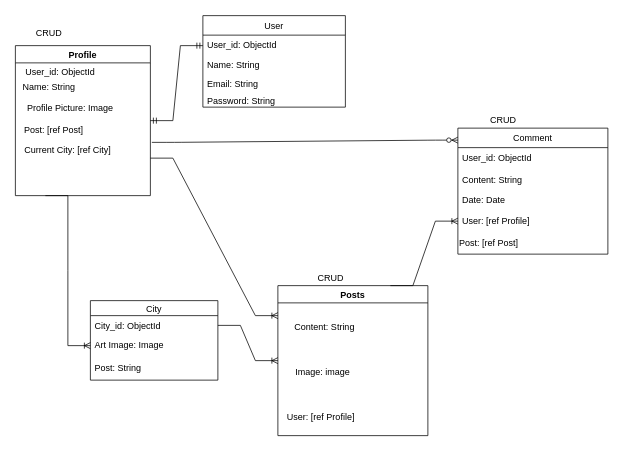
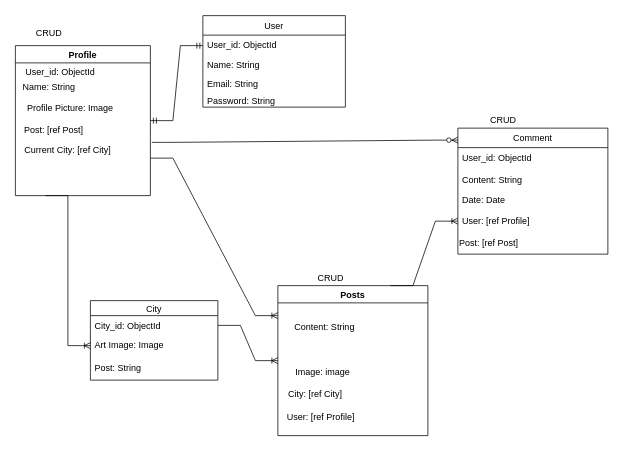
  <mxCell id="0" />
  <mxCell id="1" parent="0" />
  <mxCell id="2" value="User" style="swimlane;fontStyle=0;childLayout=stackLayout;horizontal=1;startSize=26;fillColor=none;horizontalStack=0;resizeParent=1;resizeParentMax=0;resizeLast=0;collapsible=1;marginBottom=0;" parent="1" vertex="1"><mxGeometry x="270" y="20" width="190" height="122" as="geometry" /></mxCell>
  <mxCell id="3" value="User_id: ObjectId" style="text;strokeColor=none;fillColor=none;align=left;verticalAlign=top;spacingLeft=4;spacingRight=4;overflow=hidden;rotatable=0;points=[[0,0.5],[1,0.5]];portConstraint=eastwest;" parent="2" vertex="1"><mxGeometry y="26" width="190" height="26" as="geometry" /></mxCell>
  <mxCell id="4" value="Name: String&#10;&#10;" style="text;strokeColor=none;fillColor=none;align=left;verticalAlign=top;spacingLeft=4;spacingRight=4;overflow=hidden;rotatable=0;points=[[0,0.5],[1,0.5]];portConstraint=eastwest;" parent="2" vertex="1"><mxGeometry y="52" width="190" height="26" as="geometry" /></mxCell>
  <mxCell id="5" value="Email: String" style="text;strokeColor=none;fillColor=none;spacingLeft=4;spacingRight=4;overflow=hidden;rotatable=0;points=[[0,0.5],[1,0.5]];portConstraint=eastwest;fontSize=12;" parent="2" vertex="1"><mxGeometry y="78" width="190" height="22" as="geometry" /></mxCell>
  <mxCell id="6" value="Password: String" style="text;strokeColor=none;fillColor=none;spacingLeft=4;spacingRight=4;overflow=hidden;rotatable=0;points=[[0,0.5],[1,0.5]];portConstraint=eastwest;fontSize=12;" parent="2" vertex="1"><mxGeometry y="100" width="190" height="22" as="geometry" /></mxCell>
  <mxCell id="7" value="City" style="swimlane;fontStyle=0;childLayout=stackLayout;horizontal=1;startSize=20;fillColor=none;horizontalStack=0;resizeParent=1;resizeParentMax=0;resizeLast=0;collapsible=1;marginBottom=0;" parent="1" vertex="1"><mxGeometry x="120" y="400" width="170" height="106" as="geometry" /></mxCell>
  <mxCell id="8" value="City_id: ObjectId" style="text;strokeColor=none;fillColor=none;align=left;verticalAlign=top;spacingLeft=4;spacingRight=4;overflow=hidden;rotatable=0;points=[[0,0.5],[1,0.5]];portConstraint=eastwest;" parent="7" vertex="1"><mxGeometry y="20" width="170" height="26" as="geometry" /></mxCell>
  <mxCell id="9" value="Art Image: Image" style="text;strokeColor=none;fillColor=none;spacingLeft=4;spacingRight=4;overflow=hidden;rotatable=0;points=[[0,0.5],[1,0.5]];portConstraint=eastwest;fontSize=12;" parent="7" vertex="1"><mxGeometry y="46" width="170" height="30" as="geometry" /></mxCell>
  <mxCell id="10" value="Post: String" style="text;strokeColor=none;fillColor=none;spacingLeft=4;spacingRight=4;overflow=hidden;rotatable=0;points=[[0,0.5],[1,0.5]];portConstraint=eastwest;fontSize=12;" parent="7" vertex="1"><mxGeometry y="76" width="170" height="30" as="geometry" /></mxCell>
  <mxCell id="11" value="Comment" style="swimlane;fontStyle=0;childLayout=stackLayout;horizontal=1;startSize=26;fillColor=none;horizontalStack=0;resizeParent=1;resizeParentMax=0;resizeLast=0;collapsible=1;marginBottom=0;" parent="1" vertex="1"><mxGeometry x="610" y="170" width="200" height="168" as="geometry" /></mxCell>
  <mxCell id="12" value="User_id: ObjectId" style="text;strokeColor=none;fillColor=none;spacingLeft=4;spacingRight=4;overflow=hidden;rotatable=0;points=[[0,0.5],[1,0.5]];portConstraint=eastwest;fontSize=12;" parent="11" vertex="1"><mxGeometry y="26" width="200" height="30" as="geometry" /></mxCell>
  <mxCell id="13" value="Content: String" style="text;strokeColor=none;fillColor=none;align=left;verticalAlign=top;spacingLeft=4;spacingRight=4;overflow=hidden;rotatable=0;points=[[0,0.5],[1,0.5]];portConstraint=eastwest;" parent="11" vertex="1"><mxGeometry y="56" width="200" height="26" as="geometry" /></mxCell>
  <mxCell id="14" value="Date: Date" style="text;strokeColor=none;fillColor=none;align=left;verticalAlign=top;spacingLeft=4;spacingRight=4;overflow=hidden;rotatable=0;points=[[0,0.5],[1,0.5]];portConstraint=eastwest;" parent="11" vertex="1"><mxGeometry y="82" width="200" height="28" as="geometry" /></mxCell>
  <mxCell id="15" value="User: [ref Profile]" style="text;strokeColor=none;fillColor=none;align=left;verticalAlign=top;spacingLeft=4;spacingRight=4;overflow=hidden;rotatable=0;points=[[0,0.5],[1,0.5]];portConstraint=eastwest;" parent="11" vertex="1"><mxGeometry y="110" width="200" height="28" as="geometry" /></mxCell>
  <mxCell id="16" value="&lt;div&gt;&lt;span&gt;Post: [ref Post]&lt;/span&gt;&lt;/div&gt;" style="text;html=1;strokeColor=none;fillColor=none;align=left;verticalAlign=middle;whiteSpace=wrap;rounded=0;" parent="11" vertex="1"><mxGeometry y="138" width="200" height="30" as="geometry" /></mxCell>
  <mxCell id="17" value="CRUD" style="text;html=1;align=center;verticalAlign=middle;resizable=0;points=[];autosize=1;strokeColor=none;" parent="1" vertex="1"><mxGeometry x="415" y="360" width="50" height="20" as="geometry" /></mxCell>
  <mxCell id="18" value="CRUD" style="text;html=1;align=center;verticalAlign=middle;resizable=0;points=[];autosize=1;strokeColor=none;" parent="1" vertex="1"><mxGeometry x="645" y="150" width="50" height="20" as="geometry" /></mxCell>
  <mxCell id="19" value="" style="edgeStyle=entityRelationEdgeStyle;fontSize=12;html=1;endArrow=ERzeroToMany;endFill=1;exitX=0.905;exitY=1.033;exitDx=0;exitDy=0;exitPerimeter=0;" parent="1" source="22" edge="1"><mxGeometry width="100" height="100" relative="1" as="geometry"><mxPoint x="470" y="120" as="sourcePoint" /><mxPoint x="610" y="186" as="targetPoint" /></mxGeometry></mxCell>
  <mxCell id="20" value="Profile" style="swimlane;align=center;" parent="1" vertex="1"><mxGeometry x="20" y="60" width="180" height="200" as="geometry" /></mxCell>
  <mxCell id="21" value="Profile Picture: Image&#10;&#10;Comment: [ref Comment]" style="text;strokeColor=none;fillColor=none;align=left;verticalAlign=top;spacingLeft=4;spacingRight=4;overflow=hidden;rotatable=0;points=[[0,0.5],[1,0.5]];portConstraint=eastwest;" parent="20" vertex="1"><mxGeometry x="10" y="70" width="190" height="28" as="geometry" /></mxCell>
  <mxCell id="22" value="Post: [ref Post]" style="text;html=1;strokeColor=none;fillColor=none;align=left;verticalAlign=middle;whiteSpace=wrap;rounded=0;" parent="20" vertex="1"><mxGeometry x="10" y="98" width="190" height="30" as="geometry" /></mxCell>
  <mxCell id="23" value="&lt;span style=&quot;text-align: left&quot;&gt;User_id: ObjectId&lt;/span&gt;" style="text;html=1;strokeColor=none;fillColor=none;align=center;verticalAlign=middle;whiteSpace=wrap;rounded=0;" parent="20" vertex="1"><mxGeometry x="10" y="20" width="100" height="30" as="geometry" /></mxCell>
  <mxCell id="24" value="Name: String" style="text;html=1;strokeColor=none;fillColor=none;align=center;verticalAlign=middle;whiteSpace=wrap;rounded=0;" parent="20" vertex="1"><mxGeometry y="40" width="90" height="30" as="geometry" /></mxCell>
  <mxCell id="25" value="Posts" style="swimlane;align=center;" parent="1" vertex="1"><mxGeometry x="370" y="380" width="200" height="200" as="geometry" /></mxCell>
  <mxCell id="26" value="User: [ref Profile]" style="text;html=1;strokeColor=none;fillColor=none;align=center;verticalAlign=middle;whiteSpace=wrap;rounded=0;" parent="25" vertex="1"><mxGeometry y="160" width="115" height="30" as="geometry" /></mxCell>
+ <mxCell id="27" value="City: [ref City]" style="text;html=1;strokeColor=none;fillColor=none;align=center;verticalAlign=middle;whiteSpace=wrap;rounded=0;" parent="25" vertex="1"><mxGeometry y="130" width="100" height="30" as="geometry" /></mxCell>
  <mxCell id="28" value="Image: image" style="text;html=1;strokeColor=none;fillColor=none;align=center;verticalAlign=middle;whiteSpace=wrap;rounded=0;" parent="25" vertex="1"><mxGeometry x="10" y="100" width="100" height="30" as="geometry" /></mxCell>
  <mxCell id="29" value="Content: String" style="text;html=1;strokeColor=none;fillColor=none;align=center;verticalAlign=middle;whiteSpace=wrap;rounded=0;" parent="25" vertex="1"><mxGeometry x="15" y="40" width="95" height="30" as="geometry" /></mxCell>
  <mxCell id="30" value="" style="edgeStyle=entityRelationEdgeStyle;fontSize=12;html=1;endArrow=ERmandOne;startArrow=ERmandOne;rounded=0;" parent="1" edge="1"><mxGeometry width="100" height="100" relative="1" as="geometry"><mxPoint x="200" y="160" as="sourcePoint" /><mxPoint x="270" y="60" as="targetPoint" /></mxGeometry></mxCell>
  <mxCell id="31" value="" style="edgeStyle=entityRelationEdgeStyle;fontSize=12;html=1;endArrow=ERoneToMany;rounded=0;exitX=1;exitY=0.75;exitDx=0;exitDy=0;" parent="1" source="20" edge="1"><mxGeometry width="100" height="100" relative="1" as="geometry"><mxPoint x="290" y="150" as="sourcePoint" /><mxPoint x="370" y="420" as="targetPoint" /></mxGeometry></mxCell>
  <mxCell id="32" value="" style="edgeStyle=entityRelationEdgeStyle;fontSize=12;html=1;endArrow=ERoneToMany;rounded=0;exitX=1;exitY=0.5;exitDx=0;exitDy=0;entryX=0;entryY=0.5;entryDx=0;entryDy=0;" parent="1" source="8" target="25" edge="1"><mxGeometry width="100" height="100" relative="1" as="geometry"><mxPoint x="300" y="350" as="sourcePoint" /><mxPoint x="400" y="250" as="targetPoint" /></mxGeometry></mxCell>
  <mxCell id="33" value="" style="edgeStyle=entityRelationEdgeStyle;fontSize=12;html=1;endArrow=ERoneToMany;rounded=0;exitX=0.75;exitY=0;exitDx=0;exitDy=0;entryX=0;entryY=0.5;entryDx=0;entryDy=0;" parent="1" source="25" target="15" edge="1"><mxGeometry width="100" height="100" relative="1" as="geometry"><mxPoint x="360" y="350" as="sourcePoint" /><mxPoint x="460" y="250" as="targetPoint" /></mxGeometry></mxCell>
  <mxCell id="34" value="CRUD" style="text;strokeColor=none;fillColor=none;spacingLeft=4;spacingRight=4;overflow=hidden;rotatable=0;points=[[0,0.5],[1,0.5]];portConstraint=eastwest;fontSize=12;align=center;" parent="1" vertex="1"><mxGeometry x="40" y="30" width="50" height="30" as="geometry" /></mxCell>
  <mxCell id="35" value="Current City: [ref City]" style="text;html=1;strokeColor=none;fillColor=none;align=center;verticalAlign=middle;whiteSpace=wrap;rounded=0;" vertex="1" parent="1"><mxGeometry x="30" y="190" width="120" height="20" as="geometry" /></mxCell>
  <mxCell id="36" value="" style="edgeStyle=entityRelationEdgeStyle;fontSize=12;html=1;endArrow=ERoneToMany;rounded=0;" edge="1" parent="1"><mxGeometry width="100" height="100" relative="1" as="geometry"><mxPoint x="60" y="260" as="sourcePoint" /><mxPoint x="120" y="460" as="targetPoint" /></mxGeometry></mxCell>
